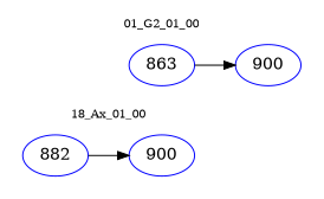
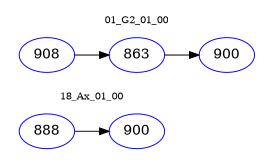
  digraph {
    rankdir=LR
    node [color=blue]
    edge [color=black]
-   n1 [label=882]
+   n1 [label=888]
    n2 [label=900]
+   n3 [label=908]
    n4 [label=863]
    n5 [label=900]
    subgraph cluster_1 {
      color=white
      fontsize=10
      label="18_Ax_01_00"
      n1
      n2
    }
    subgraph cluster_2 {
      color=white
      fontsize=10
      label="01_G2_01_00"
+     n3
      n4
      n5
    }
    n1 -> n2
+   n3 -> n4
    n4 -> n5
  }
